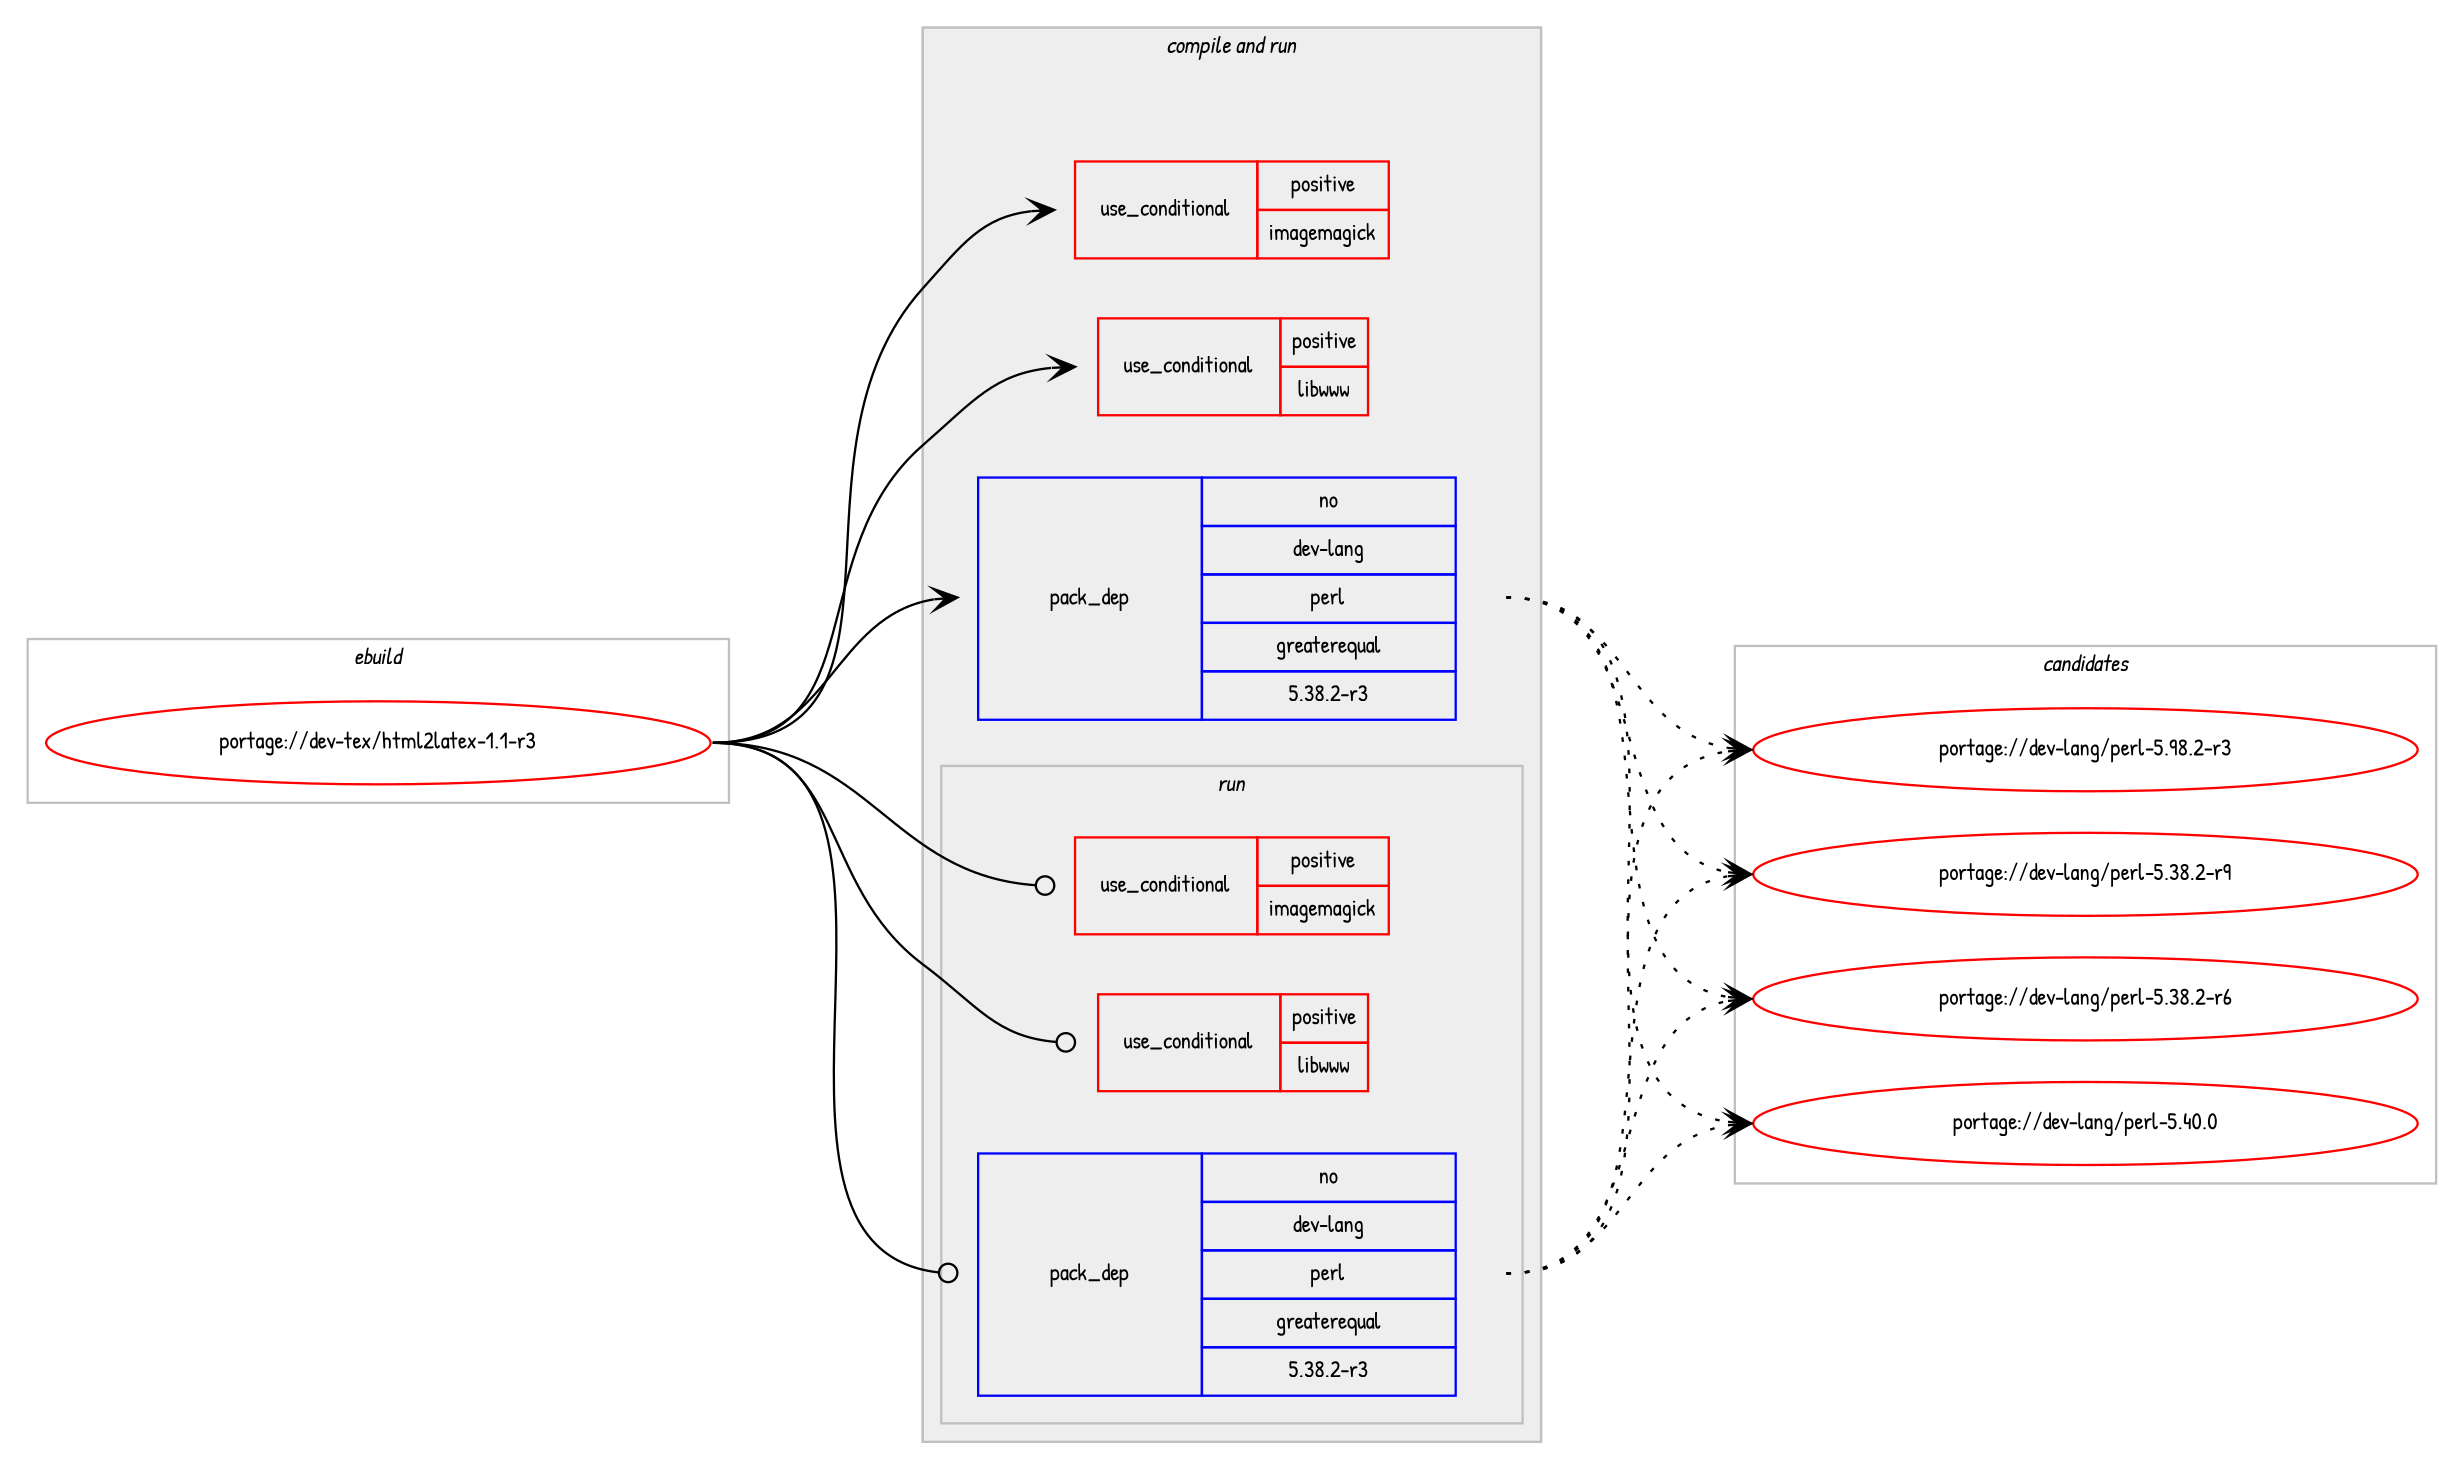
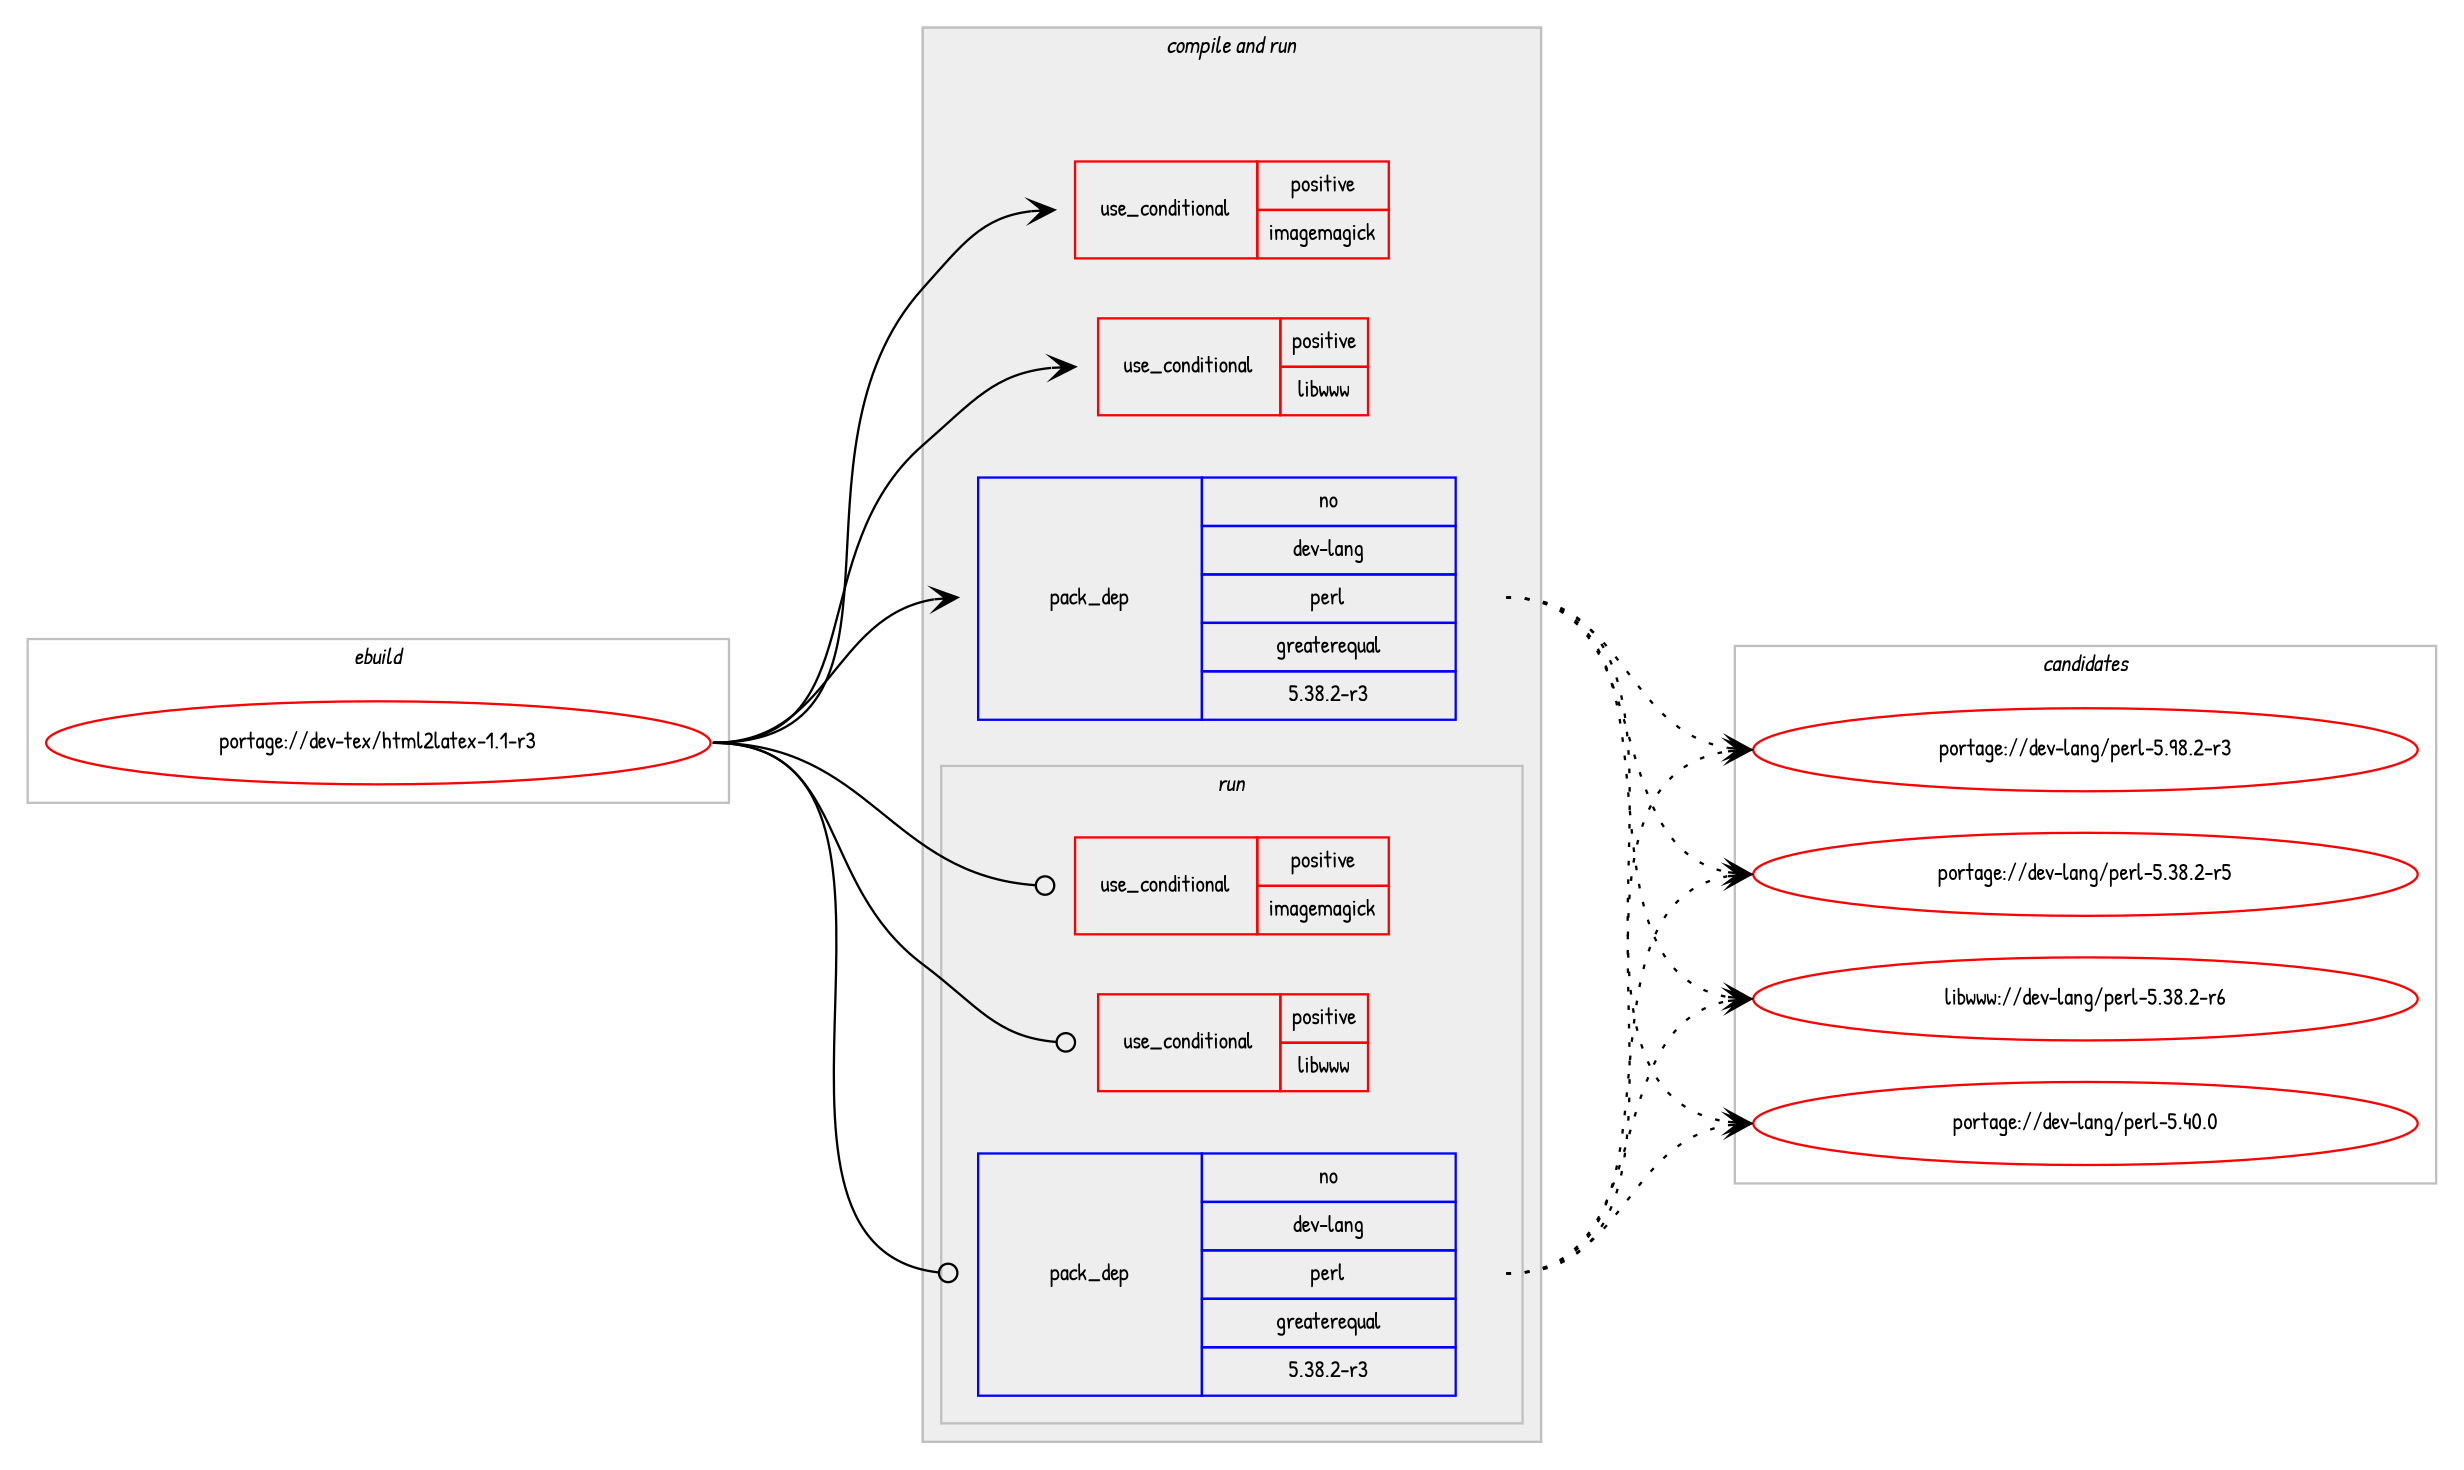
  digraph {
    compound=true
    concentrate=true
    fontname="Patrick Hand"
    fontsize=10
    newrank=true
    rankdir=LR
    ranksep=1.5
    node [color=red fontname="Patrick Hand" fontsize=10 shape=none]
    edge [arrowhead=vee fontname="Patrick Hand" headport=w style=dotted tailport=e weight=100]
    n1 [label="portage://dev-tex/html2latex-1.1-r3" width=4 shape=""]
    n2 [label=<<TABLE BORDER="0" CELLBORDER="1" CELLSPACING="0" CELLPADDING="4"><TR><TD ROWSPAN="3" CELLPADDING="10">use_conditional</TD></TR><TR><TD>positive</TD></TR><TR><TD>imagemagick</TD></TR></TABLE>>]
    n3 [label=<<TABLE BORDER="0" CELLBORDER="1" CELLSPACING="0" CELLPADDING="4"><TR><TD ROWSPAN="3" CELLPADDING="10">use_conditional</TD></TR><TR><TD>positive</TD></TR><TR><TD>libwww</TD></TR></TABLE>>]
    n4 [color=blue label=<<TABLE BORDER="0" CELLBORDER="1" CELLSPACING="0" CELLPADDING="4" WIDTH="220"><TR><TD ROWSPAN="6" CELLPADDING="30">pack_dep</TD></TR><TR><TD WIDTH="110">no</TD></TR><TR><TD>dev-lang</TD></TR><TR><TD>perl</TD></TR><TR><TD>greaterequal</TD></TR><TR><TD>5.38.2-r3</TD></TR></TABLE>>]
    n5 [label=<<TABLE BORDER="0" CELLBORDER="1" CELLSPACING="0" CELLPADDING="4"><TR><TD ROWSPAN="3" CELLPADDING="10">use_conditional</TD></TR><TR><TD>positive</TD></TR><TR><TD>imagemagick</TD></TR></TABLE>>]
    n6 [label=<<TABLE BORDER="0" CELLBORDER="1" CELLSPACING="0" CELLPADDING="4"><TR><TD ROWSPAN="3" CELLPADDING="10">use_conditional</TD></TR><TR><TD>positive</TD></TR><TR><TD>libwww</TD></TR></TABLE>>]
    n7 [color=blue label=<<TABLE BORDER="0" CELLBORDER="1" CELLSPACING="0" CELLPADDING="4" WIDTH="220"><TR><TD ROWSPAN="6" CELLPADDING="30">pack_dep</TD></TR><TR><TD WIDTH="110">no</TD></TR><TR><TD>dev-lang</TD></TR><TR><TD>perl</TD></TR><TR><TD>greaterequal</TD></TR><TR><TD>5.38.2-r3</TD></TR></TABLE>>]
    n8 [label="portage://dev-lang/perl-5.98.2-r3" width=4 shape=""]
-   n9 [label="portage://dev-lang/perl-5.38.2-r9" width=4 shape=""]
-   n10 [label="portage://dev-lang/perl-5.38.2-r6" width=4 shape=""]
+   n9 [label="portage://dev-lang/perl-5.38.2-r5" width=4 shape=""]
+   n10 [label="libwww://dev-lang/perl-5.38.2-r6" width=4 shape=""]
    n11 [label="portage://dev-lang/perl-5.40.0" width=4 shape=""]
    subgraph cluster_1 {
      color=gray
      label=<<i>ebuild</i>>
      rank=same
      n1
    }
    subgraph cluster_2 {
      color=gray
      label=<<i>dependencies</i>>
      subgraph cluster_3 {
        color=gray
        fillcolor="#eeeeee"
        label=<<i>compile</i>>
        style=filled
        subgraph sub_4 {
          color=gray
          fillcolor="#eeeeee"
          label=<<i>compile</i>>
          style=filled
          n2
        }
        subgraph sub_5 {
          color=gray
          fillcolor="#eeeeee"
          label=<<i>compile</i>>
          style=filled
          n3
        }
        subgraph sub_6 {
          color=gray
          fillcolor="#eeeeee"
          label=<<i>compile</i>>
          style=filled
          n4
        }
      }
      subgraph cluster_7 {
        color=gray
        fillcolor="#eeeeee"
        label=<<i>compile and run</i>>
        style=filled
      }
      subgraph cluster_8 {
        color=gray
        fillcolor="#eeeeee"
        label=<<i>run</i>>
        style=filled
        subgraph sub_9 {
          color=gray
          fillcolor="#eeeeee"
          label=<<i>run</i>>
          style=filled
          n5
        }
        subgraph sub_10 {
          color=gray
          fillcolor="#eeeeee"
          label=<<i>run</i>>
          style=filled
          n6
        }
        subgraph sub_11 {
          color=gray
          fillcolor="#eeeeee"
          label=<<i>run</i>>
          style=filled
          n7
        }
      }
    }
    subgraph cluster_12 {
      color=gray
      label=<<i>candidates</i>>
      rank=same
      subgraph sub_13 {
        color=black
        label=<<i>candidates</i>>
        nodesep=1
        rank=same
        n8
        n9
        n10
        n11
      }
      subgraph sub_14 {
        color=black
        label=<<i>candidates</i>>
        nodesep=1
        rank=same
        n8
        n9
        n10
        n11
      }
    }
    n1 -> n2 [style=solid weight=20]
    n1 -> n3 [style=solid weight=20]
    n1 -> n4 [style=solid weight=20]
    n1 -> n5 [arrowhead=odot style=solid weight=20]
    n1 -> n6 [arrowhead=odot style=solid weight=20]
    n1 -> n7 [arrowhead=odot style=solid weight=20]
    n4 -> n8
    n4 -> n9
    n4 -> n10
    n4 -> n11
    n7 -> n8
    n7 -> n9
    n7 -> n10
    n7 -> n11
  }
